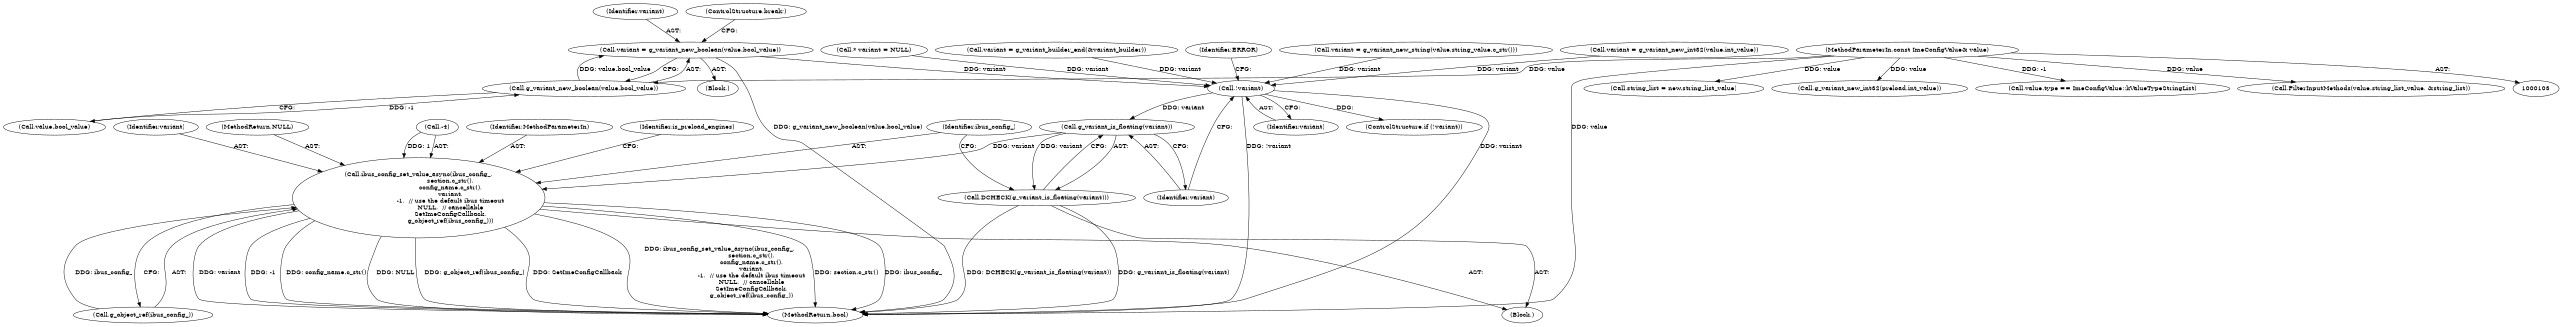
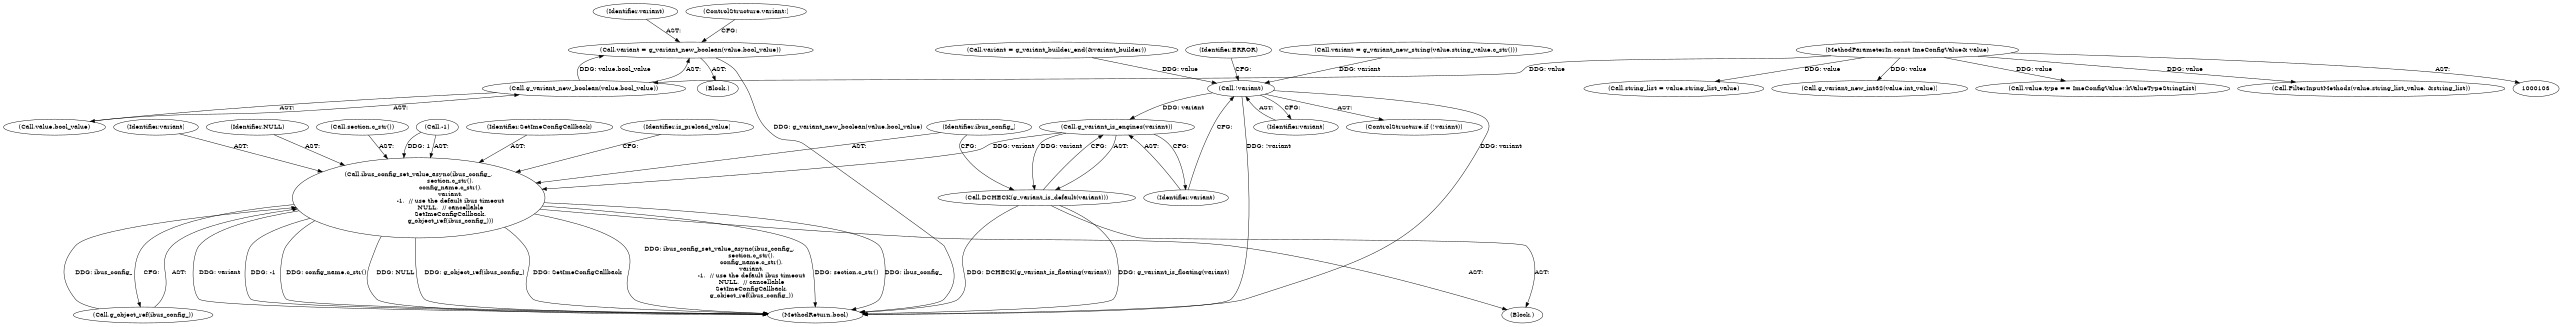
  digraph {
    n1 [label="(Call,variant = g_variant_new_boolean(value.bool_value))"]
    n2 [label="(Call,g_variant_new_boolean(value.bool_value))"]
    n3 [label="(Call,!variant)"]
    n4 [label="(MethodReturn,bool)"]
    n5 [label="(Block,)"]
    n6 [label="(Call,value.bool_value)"]
-   n7 [label="(Call,g_variant_is_floating(variant))"]
+   n7 [label="(Call,g_variant_is_engines(variant))"]
    n8 [label="(Identifier,variant)"]
    n9 [label="(ControlStructure,if (!variant))"]
    n10 [label="(MethodParameterIn,const ImeConfigValue& value)"]
-   n11 [label="(Call,string_list = new.string_list_value)"]
-   n12 [label="(Call,g_variant_new_int32(preload.int_value))"]
+   n11 [label="(Call,string_list = value.string_list_value)"]
+   n12 [label="(Call,g_variant_new_int32(value.int_value))"]
    n13 [label="(Call,value.type == ImeConfigValue::kValueTypeStringList)"]
    n14 [label="(Call,FilterInputMethods(value.string_list_value, &string_list))"]
    1000103
-   n16 [label="(Call,DCHECK(g_variant_is_floating(variant)))"]
+   n16 [label="(Call,DCHECK(g_variant_is_default(variant)))"]
    n17 [label="(Call,ibus_config_set_value_async(ibus_config_,\n                                section.c_str(),\n                                config_name.c_str(),\n                                variant,\n                                -1,  // use the default ibus timeout\n                                NULL,  // cancellable\n                                SetImeConfigCallback,\n                                g_object_ref(ibus_config_)))"]
    n18 [label="(Identifier,variant)"]
    n19 [label="(Block,)"]
    n20 [label="(Call,g_object_ref(ibus_config_))"]
-   n21 [label="(Call,* variant = NULL)"]
    n22 [label="(Identifier,variant)"]
    n23 [label="(Identifier,variant)"]
    n24 [label="(Call,variant = g_variant_builder_end(&variant_builder))"]
    n25 [label="(Identifier,ibus_config_)"]
    n26 [label="(Identifier,ERROR)"]
-   n27 [label="(Call,-4)"]
-   n28 [label="(ControlStructure,break;)"]
-   n29 [label="(MethodReturn,NULL)"]
-   n31 [label="(Identifier,MethodParameterIn)"]
+   n27 [label="(Call,-1)"]
+   n28 [label="(ControlStructure,variant;)"]
+   n29 [label="(Identifier,NULL)"]
+   n30 [label="(Call,section.c_str())"]
+   n31 [label="(Identifier,SetImeConfigCallback)"]
    n32 [label="(Call,variant = g_variant_new_string(value.string_value.c_str()))"]
-   n33 [label="(Identifier,is_preload_engines)"]
-   n34 [label="(Call,variant = g_variant_new_int32(value.int_value))"]
-   n1 -> n2 [label="CFG: "]
-   n1 -> n3 [label="DDG: variant"]
+   n33 [label="(Identifier,is_preload_value)"]
    n1 -> n4 [label="DDG: g_variant_new_boolean(value.bool_value)"]
    n1 -> n5 [label="AST: "]
    n2 -> n1 [label="AST: "]
    n2 -> n1 [label="DDG: value.bool_value"]
-   n2 -> n6 [label="CFG: "]
+   n2 -> n6 [label="AST: "]
    n3 -> n4 [label="DDG: !variant"]
    n3 -> n4 [label="DDG: variant"]
    n3 -> n7 [label="DDG: variant"]
    n3 -> n8 [label="CFG: "]
-   n3 -> n9 [label="DDG: "]
-   n6 -> n2 [label="DDG: -1"]
+   n3 -> n9 [label="AST: "]
+   n6 -> n2 [label="AST: "]
    n7 -> n16 [label="AST: "]
    n7 -> n16 [label="DDG: variant"]
    n7 -> n17 [label="DDG: variant"]
    n7 -> n18 [label="CFG: "]
    n8 -> n3 [label="AST: "]
    n10 -> n2 [label="DDG: value"]
-   n10 -> n4 [label="DDG: value"]
    n10 -> n11 [label="DDG: value"]
    n10 -> n12 [label="DDG: value"]
-   n10 -> n13 [label="DDG: -1"]
+   n10 -> n13 [label="DDG: value"]
    n10 -> n14 [label="DDG: value"]
    n10 -> 1000103 [label="AST: "]
    n16 -> n4 [label="DDG: g_variant_is_floating(variant)"]
    n16 -> n4 [label="DDG: DCHECK(g_variant_is_floating(variant))"]
    n16 -> n7 [label="CFG: "]
    n16 -> n19 [label="AST: "]
    n17 -> n4 [label="DDG: ibus_config_set_value_async(ibus_config_,\n                                section.c_str(),\n                                config_name.c_str(),\n                                variant,\n                                -1,  // use the default ibus timeout\n                                NULL,  // cancellable\n                                SetImeConfigCallback,\n                                g_object_ref(ibus_config_))"]
    n17 -> n4 [label="DDG: section.c_str()"]
    n17 -> n4 [label="DDG: ibus_config_"]
    n17 -> n4 [label="DDG: variant"]
    n17 -> n4 [label="DDG: -1"]
    n17 -> n4 [label="DDG: config_name.c_str()"]
    n17 -> n4 [label="DDG: NULL"]
    n17 -> n4 [label="DDG: g_object_ref(ibus_config_)"]
    n17 -> n4 [label="DDG: SetImeConfigCallback"]
    n17 -> n19 [label="AST: "]
    n17 -> n20 [label="CFG: "]
    n18 -> n3 [label="CFG: "]
    n18 -> n7 [label="AST: "]
    n20 -> n17 [label="AST: "]
    n20 -> n17 [label="DDG: ibus_config_"]
-   n21 -> n3 [label="DDG: variant"]
    n22 -> n17 [label="AST: "]
    n23 -> n1 [label="AST: "]
-   n24 -> n3 [label="DDG: variant"]
+   n24 -> n3 [label="DDG: value"]
    n25 -> n16 [label="CFG: "]
    n25 -> n17 [label="AST: "]
    n26 -> n3 [label="CFG: "]
    n27 -> n17 [label="AST: "]
    n27 -> n17 [label="DDG: 1"]
    n28 -> n1 [label="CFG: "]
    n29 -> n17 [label="AST: "]
+   n30 -> n17 [label="AST: "]
    n31 -> n17 [label="AST: "]
    n32 -> n3 [label="DDG: variant"]
    n33 -> n17 [label="CFG: "]
-   n34 -> n3 [label="DDG: variant"]
  }
